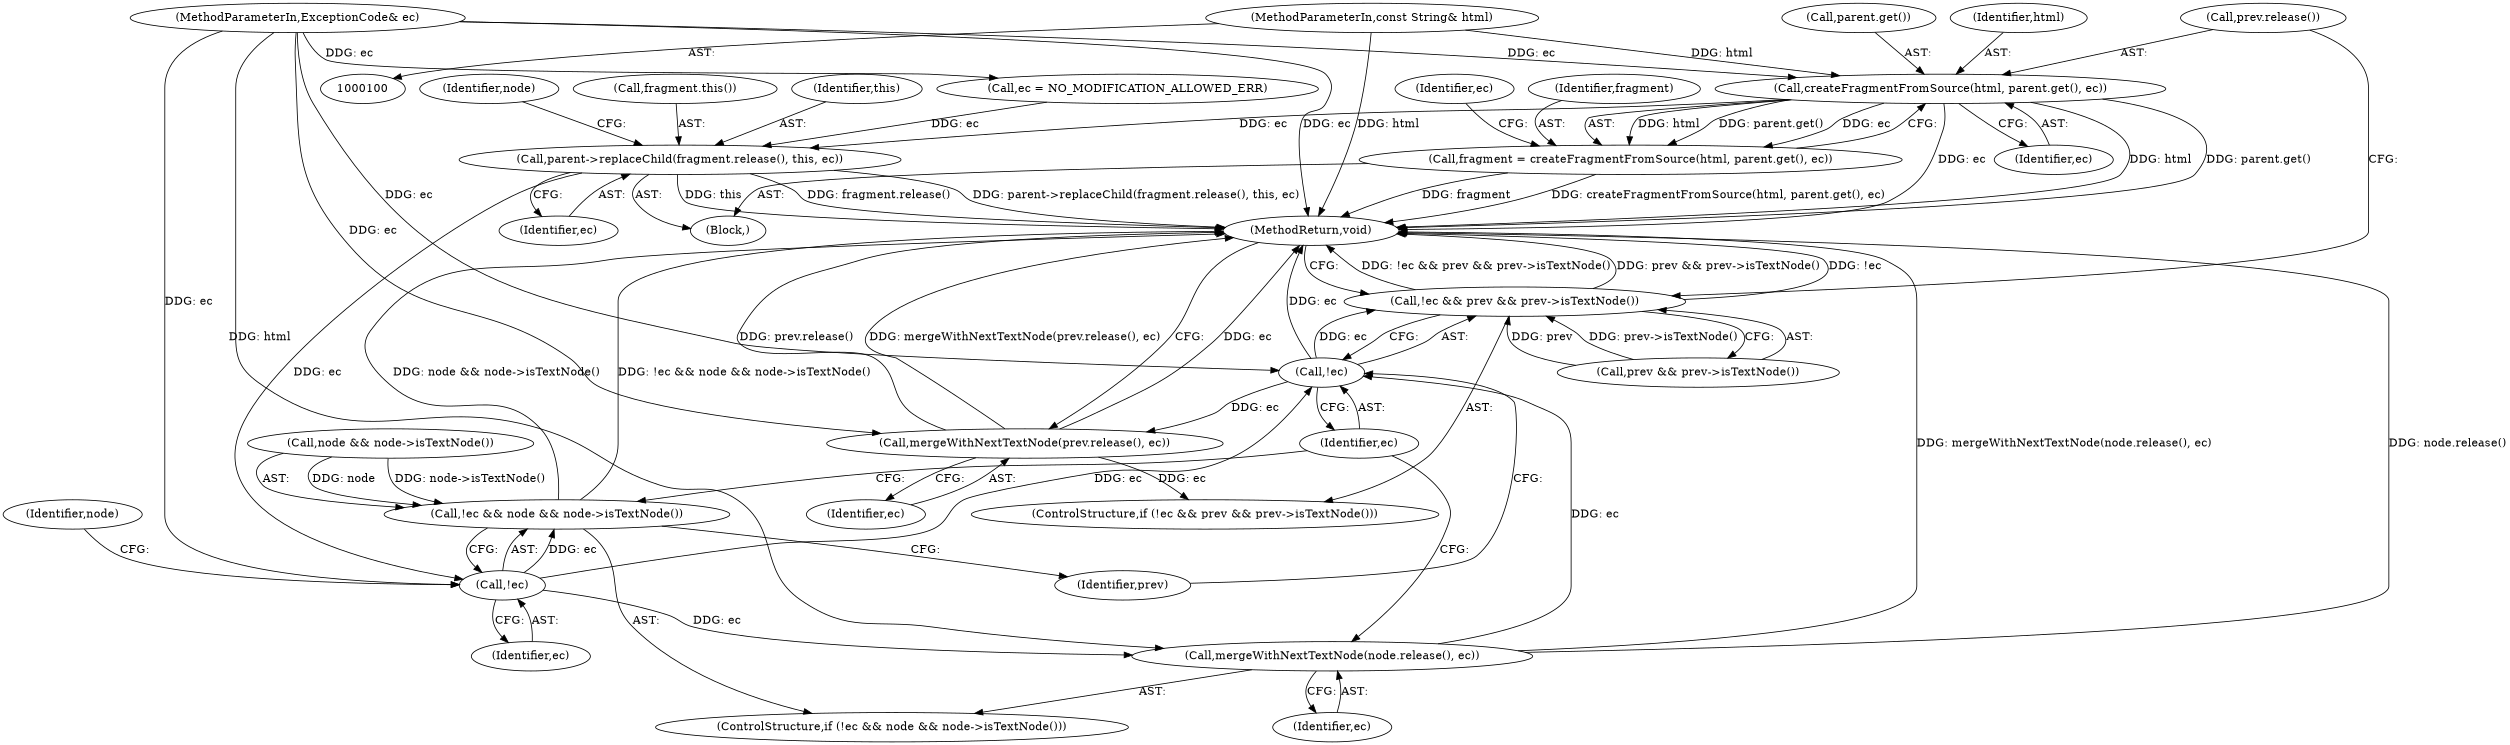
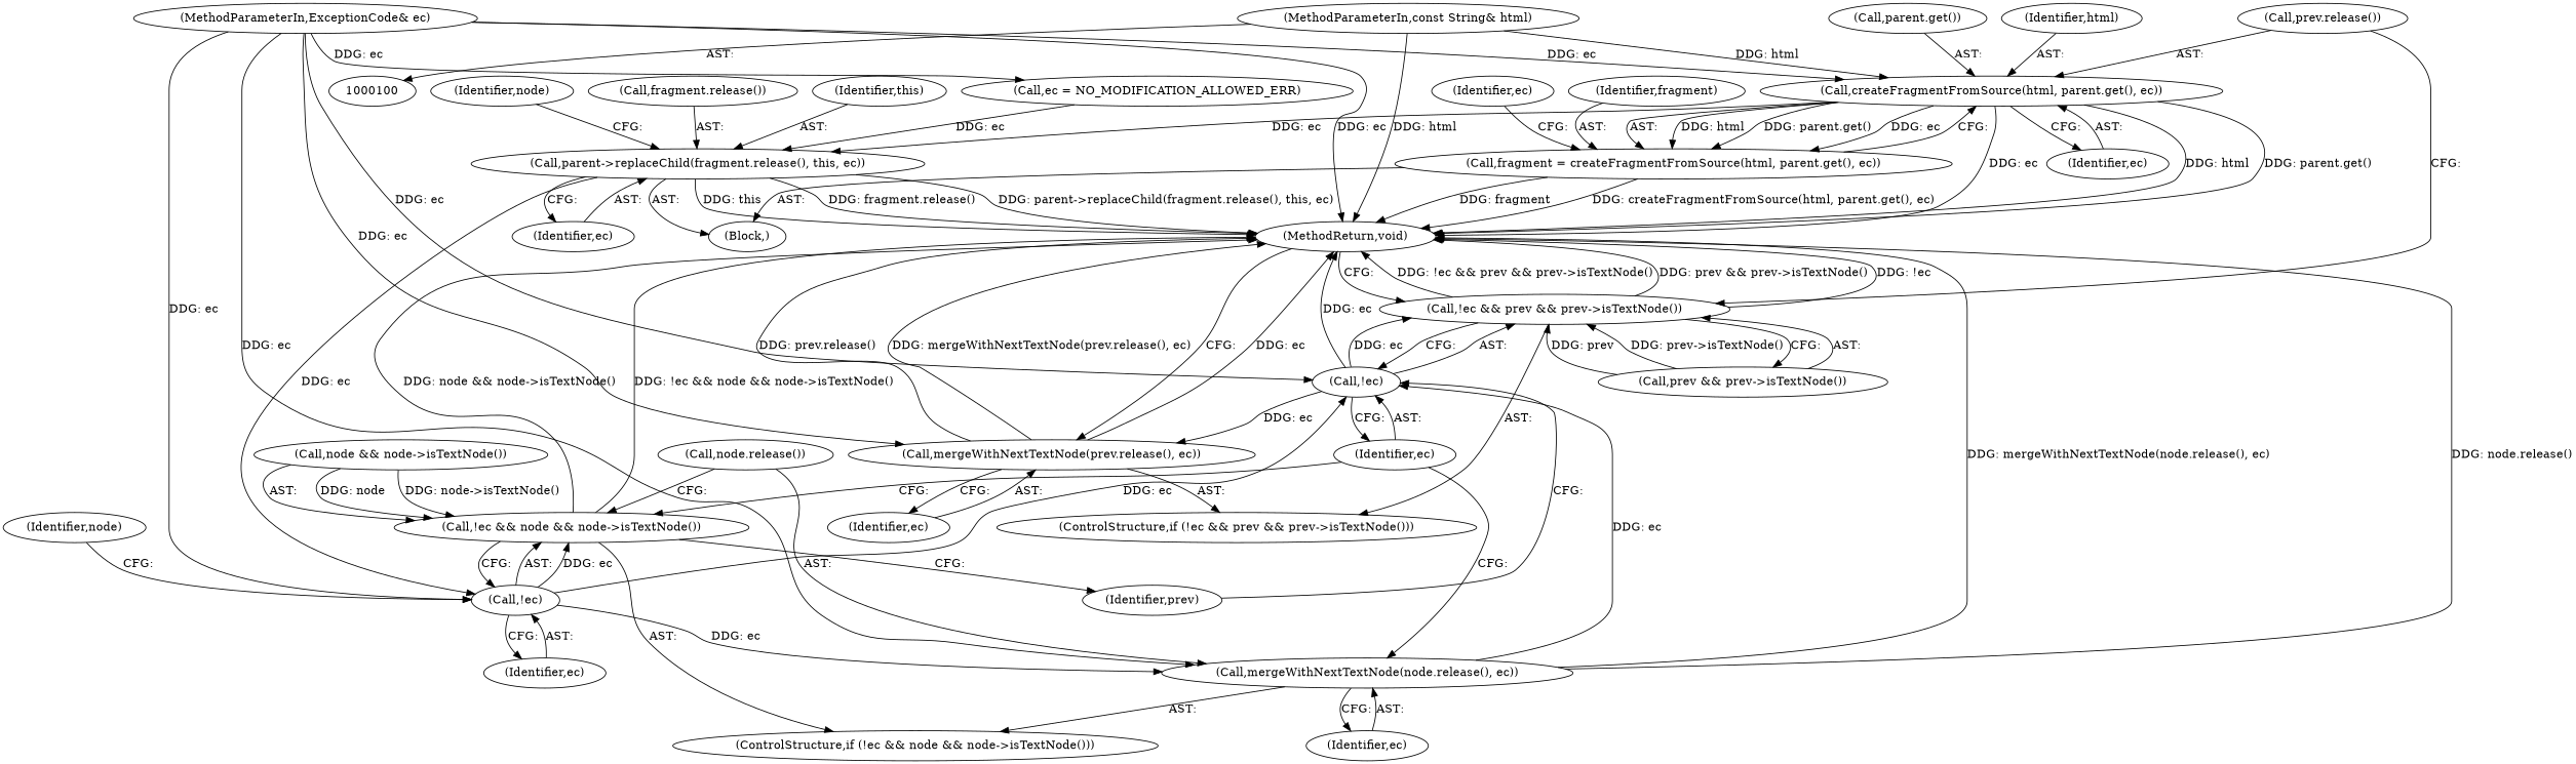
  digraph {
    n1 [label="(Call,createFragmentFromSource(html, parent.get(), ec))"]
    n2 [label="(Call,fragment = createFragmentFromSource(html, parent.get(), ec))"]
    n3 [label="(Call,parent->replaceChild(fragment.release(), this, ec))"]
    n4 [label="(MethodReturn,void)"]
    n5 [label="(Identifier,ec)"]
    n6 [label="(Block,)"]
    n7 [label="(Call,!ec)"]
    n8 [label="(Identifier,ec)"]
    n9 [label="(Call,mergeWithNextTextNode(prev.release(), ec))"]
    n10 [label="(Call,!ec && prev && prev->isTextNode())"]
    n11 [label="(MethodParameterIn,const String& html)"]
    1000100
    n13 [label="(MethodParameterIn,ExceptionCode& ec)"]
    n14 [label="(Call,mergeWithNextTextNode(node.release(), ec))"]
    n15 [label="(Call,!ec)"]
    n16 [label="(Call,ec = NO_MODIFICATION_ALLOWED_ERR)"]
    n17 [label="(Call,!ec && node && node->isTextNode())"]
    n18 [label="(Identifier,ec)"]
    n19 [label="(ControlStructure,if (!ec && node && node->isTextNode()))"]
    n20 [label="(Identifier,ec)"]
    n21 [label="(Identifier,ec)"]
    n22 [label="(ControlStructure,if (!ec && prev && prev->isTextNode()))"]
    n23 [label="(Identifier,ec)"]
    n24 [label="(Identifier,prev)"]
    n25 [label="(Call,node && node->isTextNode())"]
    n26 [label="(Call,prev && prev->isTextNode())"]
    n27 [label="(Call,parent.get())"]
    n28 [label="(Identifier,node)"]
+   n29 [label="(Call,node.release())"]
    n30 [label="(Identifier,ec)"]
    n31 [label="(Identifier,html)"]
    n32 [label="(Identifier,fragment)"]
-   n33 [label="(Call,fragment.this())"]
+   n33 [label="(Call,fragment.release())"]
    n34 [label="(Identifier,this)"]
    n35 [label="(Call,prev.release())"]
    n36 [label="(Identifier,node)"]
    n1 -> n2 [label="AST: "]
    n1 -> n2 [label="DDG: html"]
    n1 -> n2 [label="DDG: parent.get()"]
    n1 -> n2 [label="DDG: ec"]
    n1 -> n3 [label="DDG: ec"]
    n1 -> n4 [label="DDG: ec"]
    n1 -> n4 [label="DDG: html"]
    n1 -> n4 [label="DDG: parent.get()"]
    n1 -> n5 [label="CFG: "]
    n2 -> n1 [label="CFG: "]
    n2 -> n4 [label="DDG: fragment"]
    n2 -> n4 [label="DDG: createFragmentFromSource(html, parent.get(), ec)"]
    n2 -> n6 [label="AST: "]
    n3 -> n4 [label="DDG: parent->replaceChild(fragment.release(), this, ec)"]
    n3 -> n4 [label="DDG: this"]
    n3 -> n4 [label="DDG: fragment.release()"]
    n3 -> n6 [label="AST: "]
    n3 -> n7 [label="DDG: ec"]
    n3 -> n8 [label="CFG: "]
    n4 -> n9 [label="CFG: "]
    n4 -> n10 [label="CFG: "]
    n5 -> n1 [label="AST: "]
    n7 -> n14 [label="DDG: ec"]
    n7 -> n15 [label="DDG: ec"]
    n7 -> n17 [label="AST: "]
    n7 -> n17 [label="DDG: ec"]
    n7 -> n18 [label="CFG: "]
    n8 -> n3 [label="AST: "]
    n9 -> n4 [label="DDG: ec"]
    n9 -> n4 [label="DDG: prev.release()"]
    n9 -> n4 [label="DDG: mergeWithNextTextNode(prev.release(), ec)"]
-   n9 -> n22 [label="DDG: ec"]
+   n9 -> n22 [label="AST: "]
    n9 -> n23 [label="CFG: "]
    n10 -> n4 [label="DDG: !ec && prev && prev->isTextNode()"]
    n10 -> n4 [label="DDG: prev && prev->isTextNode()"]
    n10 -> n4 [label="DDG: !ec"]
    n10 -> n15 [label="CFG: "]
    n10 -> n22 [label="AST: "]
    n10 -> n26 [label="CFG: "]
    n11 -> n1 [label="DDG: html"]
    n11 -> n4 [label="DDG: html"]
    n11 -> 1000100 [label="AST: "]
    n13 -> n1 [label="DDG: ec"]
    n13 -> n4 [label="DDG: ec"]
    n13 -> n7 [label="DDG: ec"]
    n13 -> n9 [label="DDG: ec"]
-   n13 -> n14 [label="DDG: html"]
+   n13 -> n14 [label="DDG: ec"]
    n13 -> n15 [label="DDG: ec"]
    n13 -> n16 [label="DDG: ec"]
    n14 -> n4 [label="DDG: mergeWithNextTextNode(node.release(), ec)"]
    n14 -> n4 [label="DDG: node.release()"]
    n14 -> n15 [label="DDG: ec"]
    n14 -> n19 [label="AST: "]
    n14 -> n20 [label="CFG: "]
    n15 -> n4 [label="DDG: ec"]
    n15 -> n9 [label="DDG: ec"]
    n15 -> n10 [label="AST: "]
    n15 -> n10 [label="DDG: ec"]
    n15 -> n21 [label="CFG: "]
    n16 -> n3 [label="DDG: ec"]
    n17 -> n4 [label="DDG: node && node->isTextNode()"]
    n17 -> n4 [label="DDG: !ec && node && node->isTextNode()"]
    n17 -> n7 [label="CFG: "]
    n17 -> n19 [label="AST: "]
    n17 -> n24 [label="CFG: "]
    n18 -> n7 [label="AST: "]
    n20 -> n14 [label="AST: "]
    n21 -> n14 [label="CFG: "]
    n21 -> n15 [label="AST: "]
    n21 -> n17 [label="CFG: "]
    n23 -> n9 [label="AST: "]
    n24 -> n15 [label="CFG: "]
    n25 -> n17 [label="AST: "]
    n25 -> n17 [label="DDG: node"]
    n25 -> n17 [label="DDG: node->isTextNode()"]
    n26 -> n10 [label="AST: "]
    n26 -> n10 [label="DDG: prev"]
    n26 -> n10 [label="DDG: prev->isTextNode()"]
    n27 -> n1 [label="AST: "]
    n28 -> n7 [label="CFG: "]
+   n29 -> n14 [label="AST: "]
+   n29 -> n17 [label="CFG: "]
    n30 -> n2 [label="CFG: "]
    n31 -> n1 [label="AST: "]
    n32 -> n2 [label="AST: "]
    n33 -> n3 [label="AST: "]
    n34 -> n3 [label="AST: "]
    n35 -> n1 [label="AST: "]
    n35 -> n10 [label="CFG: "]
    n36 -> n3 [label="CFG: "]
  }
